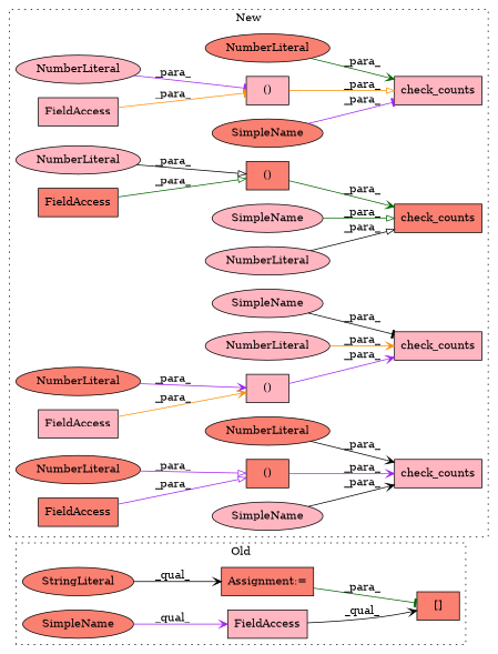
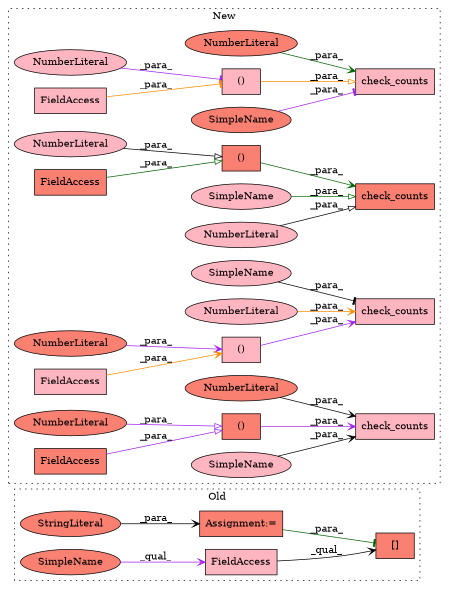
  digraph {
    rankdir=LR
    node [a=34 l=1 s=13900 shape=box style=filled fillcolor=lightpink]
    edge [color=purple arrowhead=vee]
    n1 [a=2 l="24,1" label="[]" s="13900,13927" fillcolor=salmon]
    n2 [a=7 label="Assignment:=" s=13799 fillcolor=salmon]
    n3 [a=22 l=23 label=FieldAccess]
    n4 [a=45 l=5 label=StringLiteral s=13800 shape=ellipse fillcolor=salmon]
    n5 [a=42 l=13 label=SimpleName shape=ellipse fillcolor=salmon]
    n6 [a=32 l="13,1" label=check_counts s="16127,16208"]
    n7 [a=106 l=35 label="()" s=16171]
    n8 [label=NumberLiteral s=16154 shape=ellipse fillcolor=salmon]
    n9 [label=NumberLiteral s=16205 shape=ellipse]
    n10 [a=22 l=21 label=FieldAccess s=16171]
    n11 [a=32 l="13,1" label=check_counts s="15792,15873" fillcolor=salmon]
    n12 [a=106 l=35 label="()" s=15836 fillcolor=salmon]
    n13 [label=NumberLiteral s=15819 shape=ellipse]
    n14 [label=NumberLiteral s=15870 shape=ellipse]
    n15 [a=22 l=21 label=FieldAccess s=15836 fillcolor=salmon]
    n16 [a=32 l="13,1" label=check_counts s="15097,15178"]
    n17 [a=106 l=35 label="()" s=15141]
    n18 [label=NumberLiteral s=15124 shape=ellipse]
    n19 [label=NumberLiteral s=15175 shape=ellipse fillcolor=salmon]
    n20 [a=22 l=21 label=FieldAccess s=15141]
    n21 [a=32 l="13,1" label=check_counts s="15470,15551"]
    n22 [a=106 l=35 label="()" s=15514 fillcolor=salmon]
    n23 [label=NumberLiteral s=15548 shape=ellipse fillcolor=salmon]
    n24 [label=NumberLiteral s=15497 shape=ellipse fillcolor=salmon]
    n25 [a=22 l=21 label=FieldAccess s=15514 fillcolor=salmon]
    n26 [a=42 l=13 label=SimpleName s=15110 shape=ellipse]
    n27 [a=42 l=13 label=SimpleName s=15805 shape=ellipse]
    n28 [a=42 l=13 label=SimpleName s=15483 shape=ellipse]
    n29 [a=42 l=13 label=SimpleName s=16140 shape=ellipse fillcolor=salmon]
    subgraph cluster_1 {
      label=Old
      style=dotted
      n1
      n2
      n3
      n4
      n5
    }
    subgraph cluster_2 {
      label=New
      style=dotted
      n6
      n7
      n8
      n9
      n10
      n11
      n12
      n13
      n14
      n15
      n16
      n17
      n18
      n19
      n20
      n21
      n22
      n23
      n24
      n25
      n26
      n27
      n28
      n29
    }
    n2 -> n1 [label=_para_ color=darkgreen arrowhead=tee]
    n3 -> n1 [label=_qual_ color=black]
-   n4 -> n2 [label=_qual_ color=black]
+   n4 -> n2 [label=_para_ color=black]
    n5 -> n3 [label=_qual_]
    n7 -> n6 [label=_para_ color=darkorange arrowhead=onormal]
    n8 -> n6 [label=_para_ color=darkgreen]
    n9 -> n7 [label=_para_ arrowhead=tee]
    n10 -> n7 [label=_para_ color=darkorange arrowhead=tee]
    n12 -> n11 [label=_para_ color=darkgreen]
    n13 -> n11 [label=_para_ color=black arrowhead=onormal]
    n14 -> n12 [label=_para_ color=black arrowhead=onormal]
    n15 -> n12 [label=_para_ color=darkgreen arrowhead=onormal]
    n17 -> n16 [label=_para_]
    n18 -> n16 [label=_para_ color=darkorange]
    n19 -> n17 [label=_para_]
    n20 -> n17 [label=_para_ color=darkorange]
    n22 -> n21 [label=_para_]
    n23 -> n22 [label=_para_ arrowhead=onormal]
    n24 -> n21 [label=_para_ color=black]
    n25 -> n22 [label=_para_ arrowhead=onormal]
    n26 -> n16 [label=_para_ color=black arrowhead=tee]
    n27 -> n11 [label=_para_ color=darkgreen arrowhead=onormal]
    n28 -> n21 [label=_para_ color=black]
    n29 -> n6 [label=_para_ arrowhead=tee]
  }
